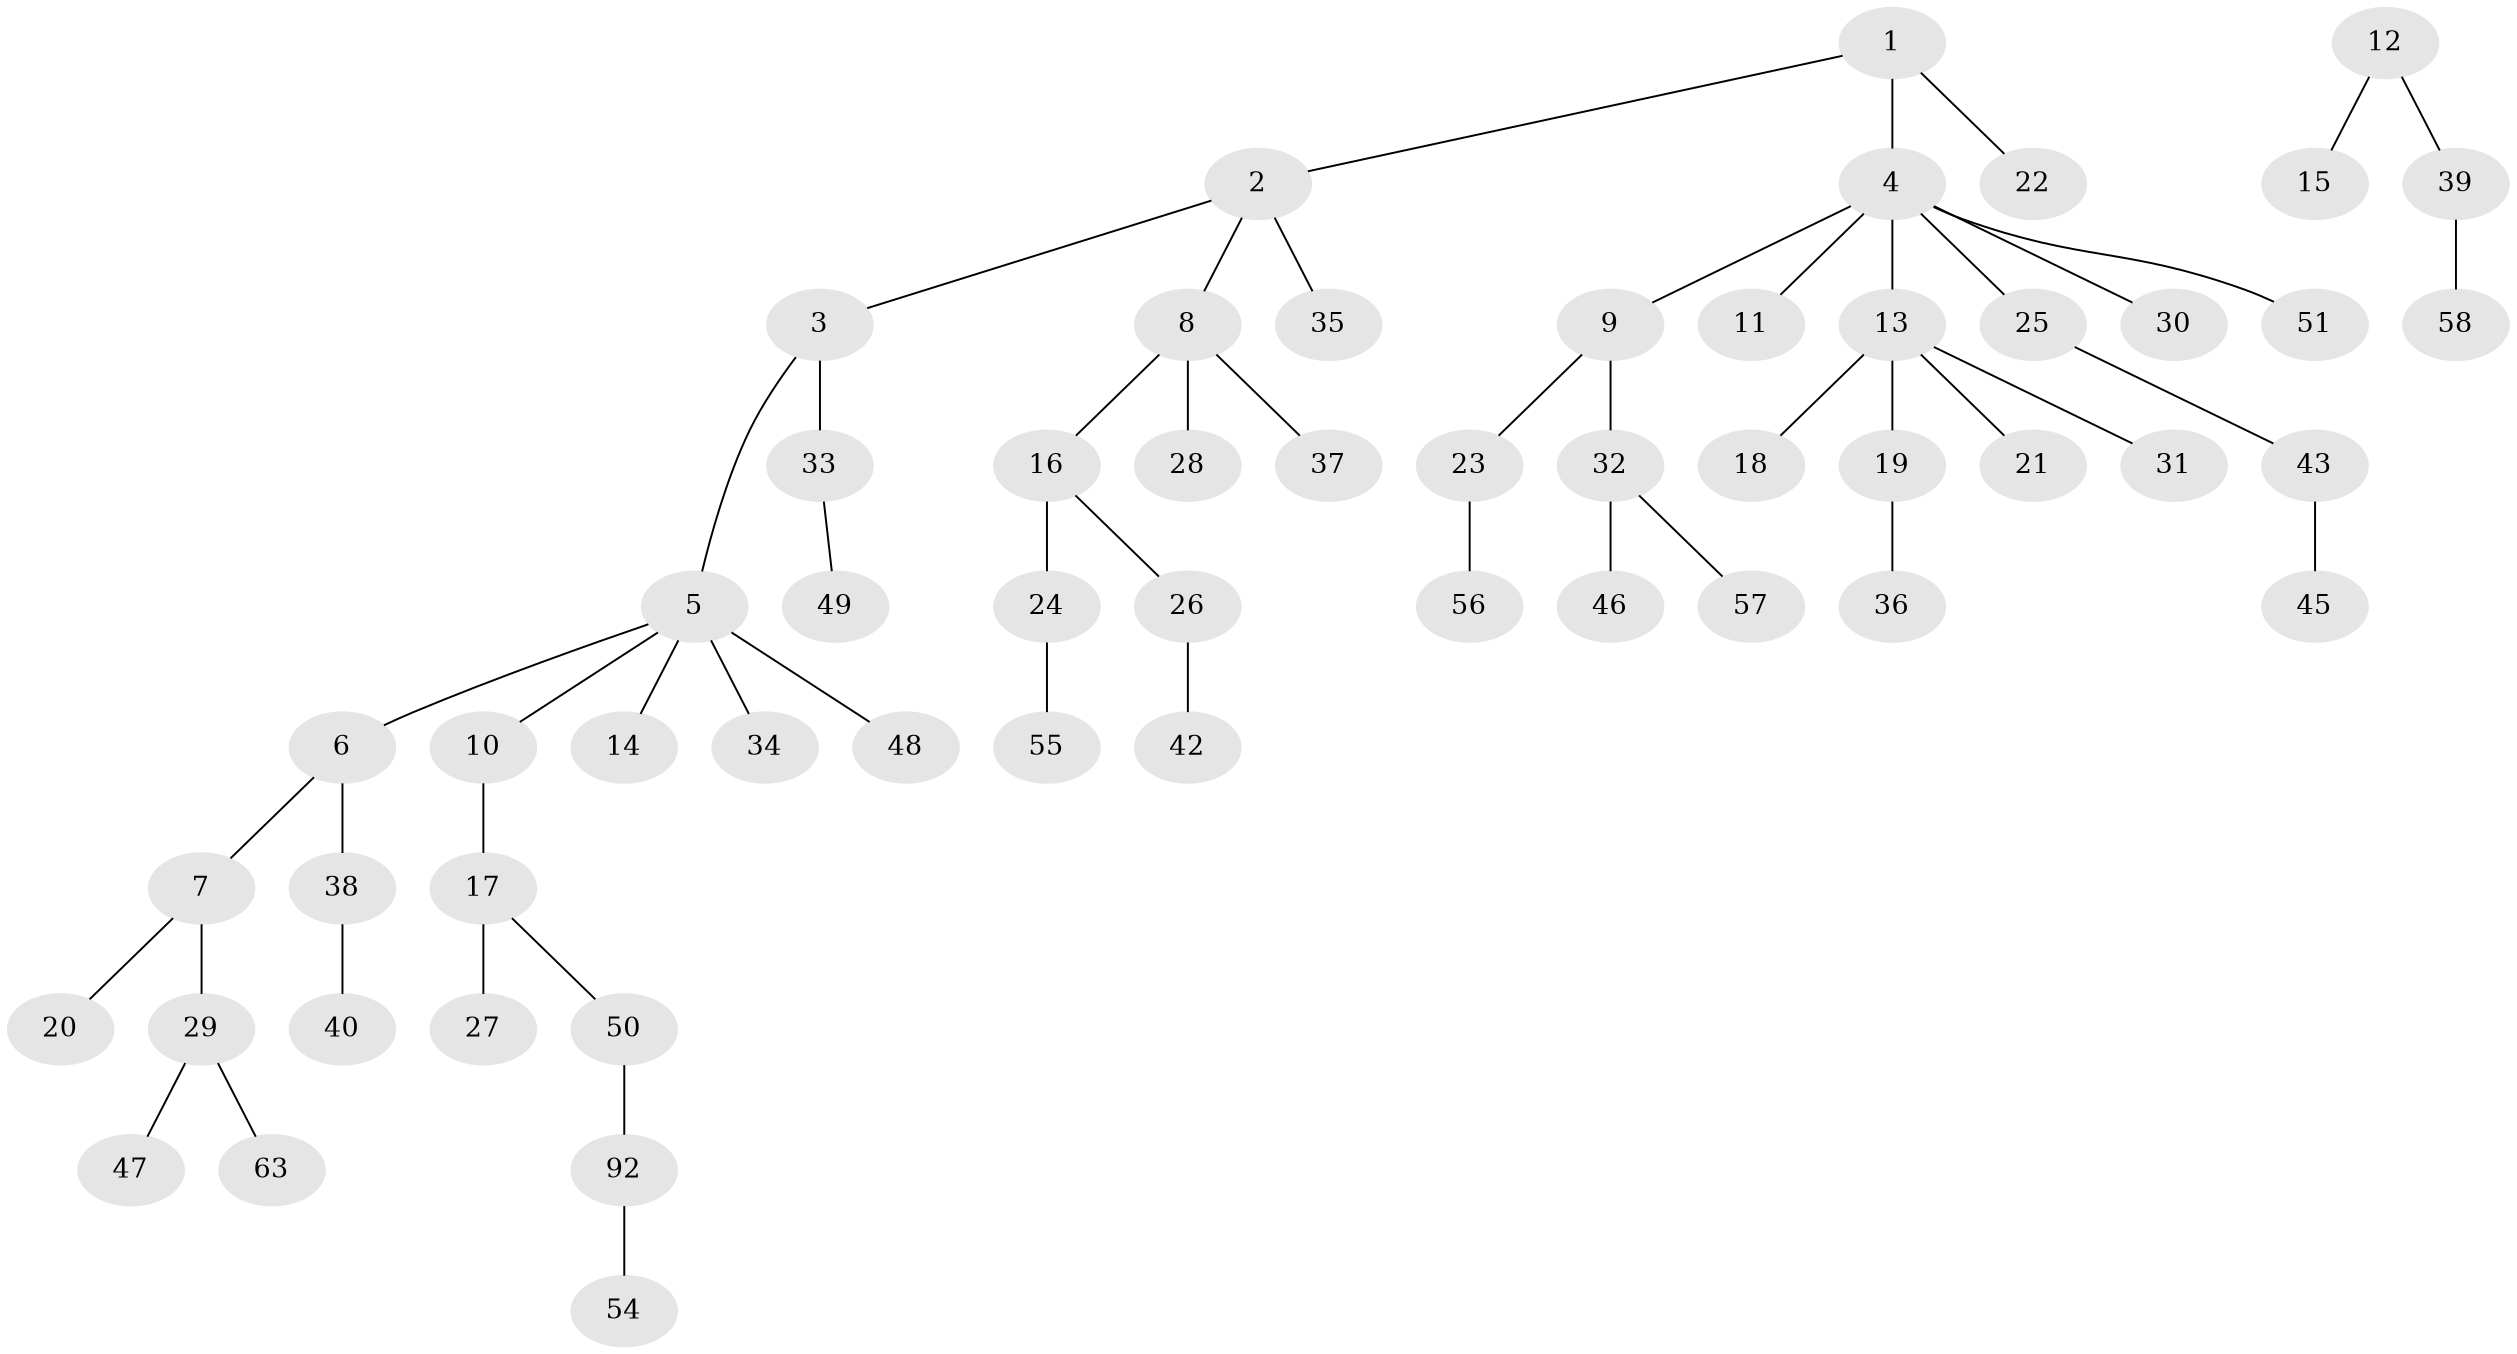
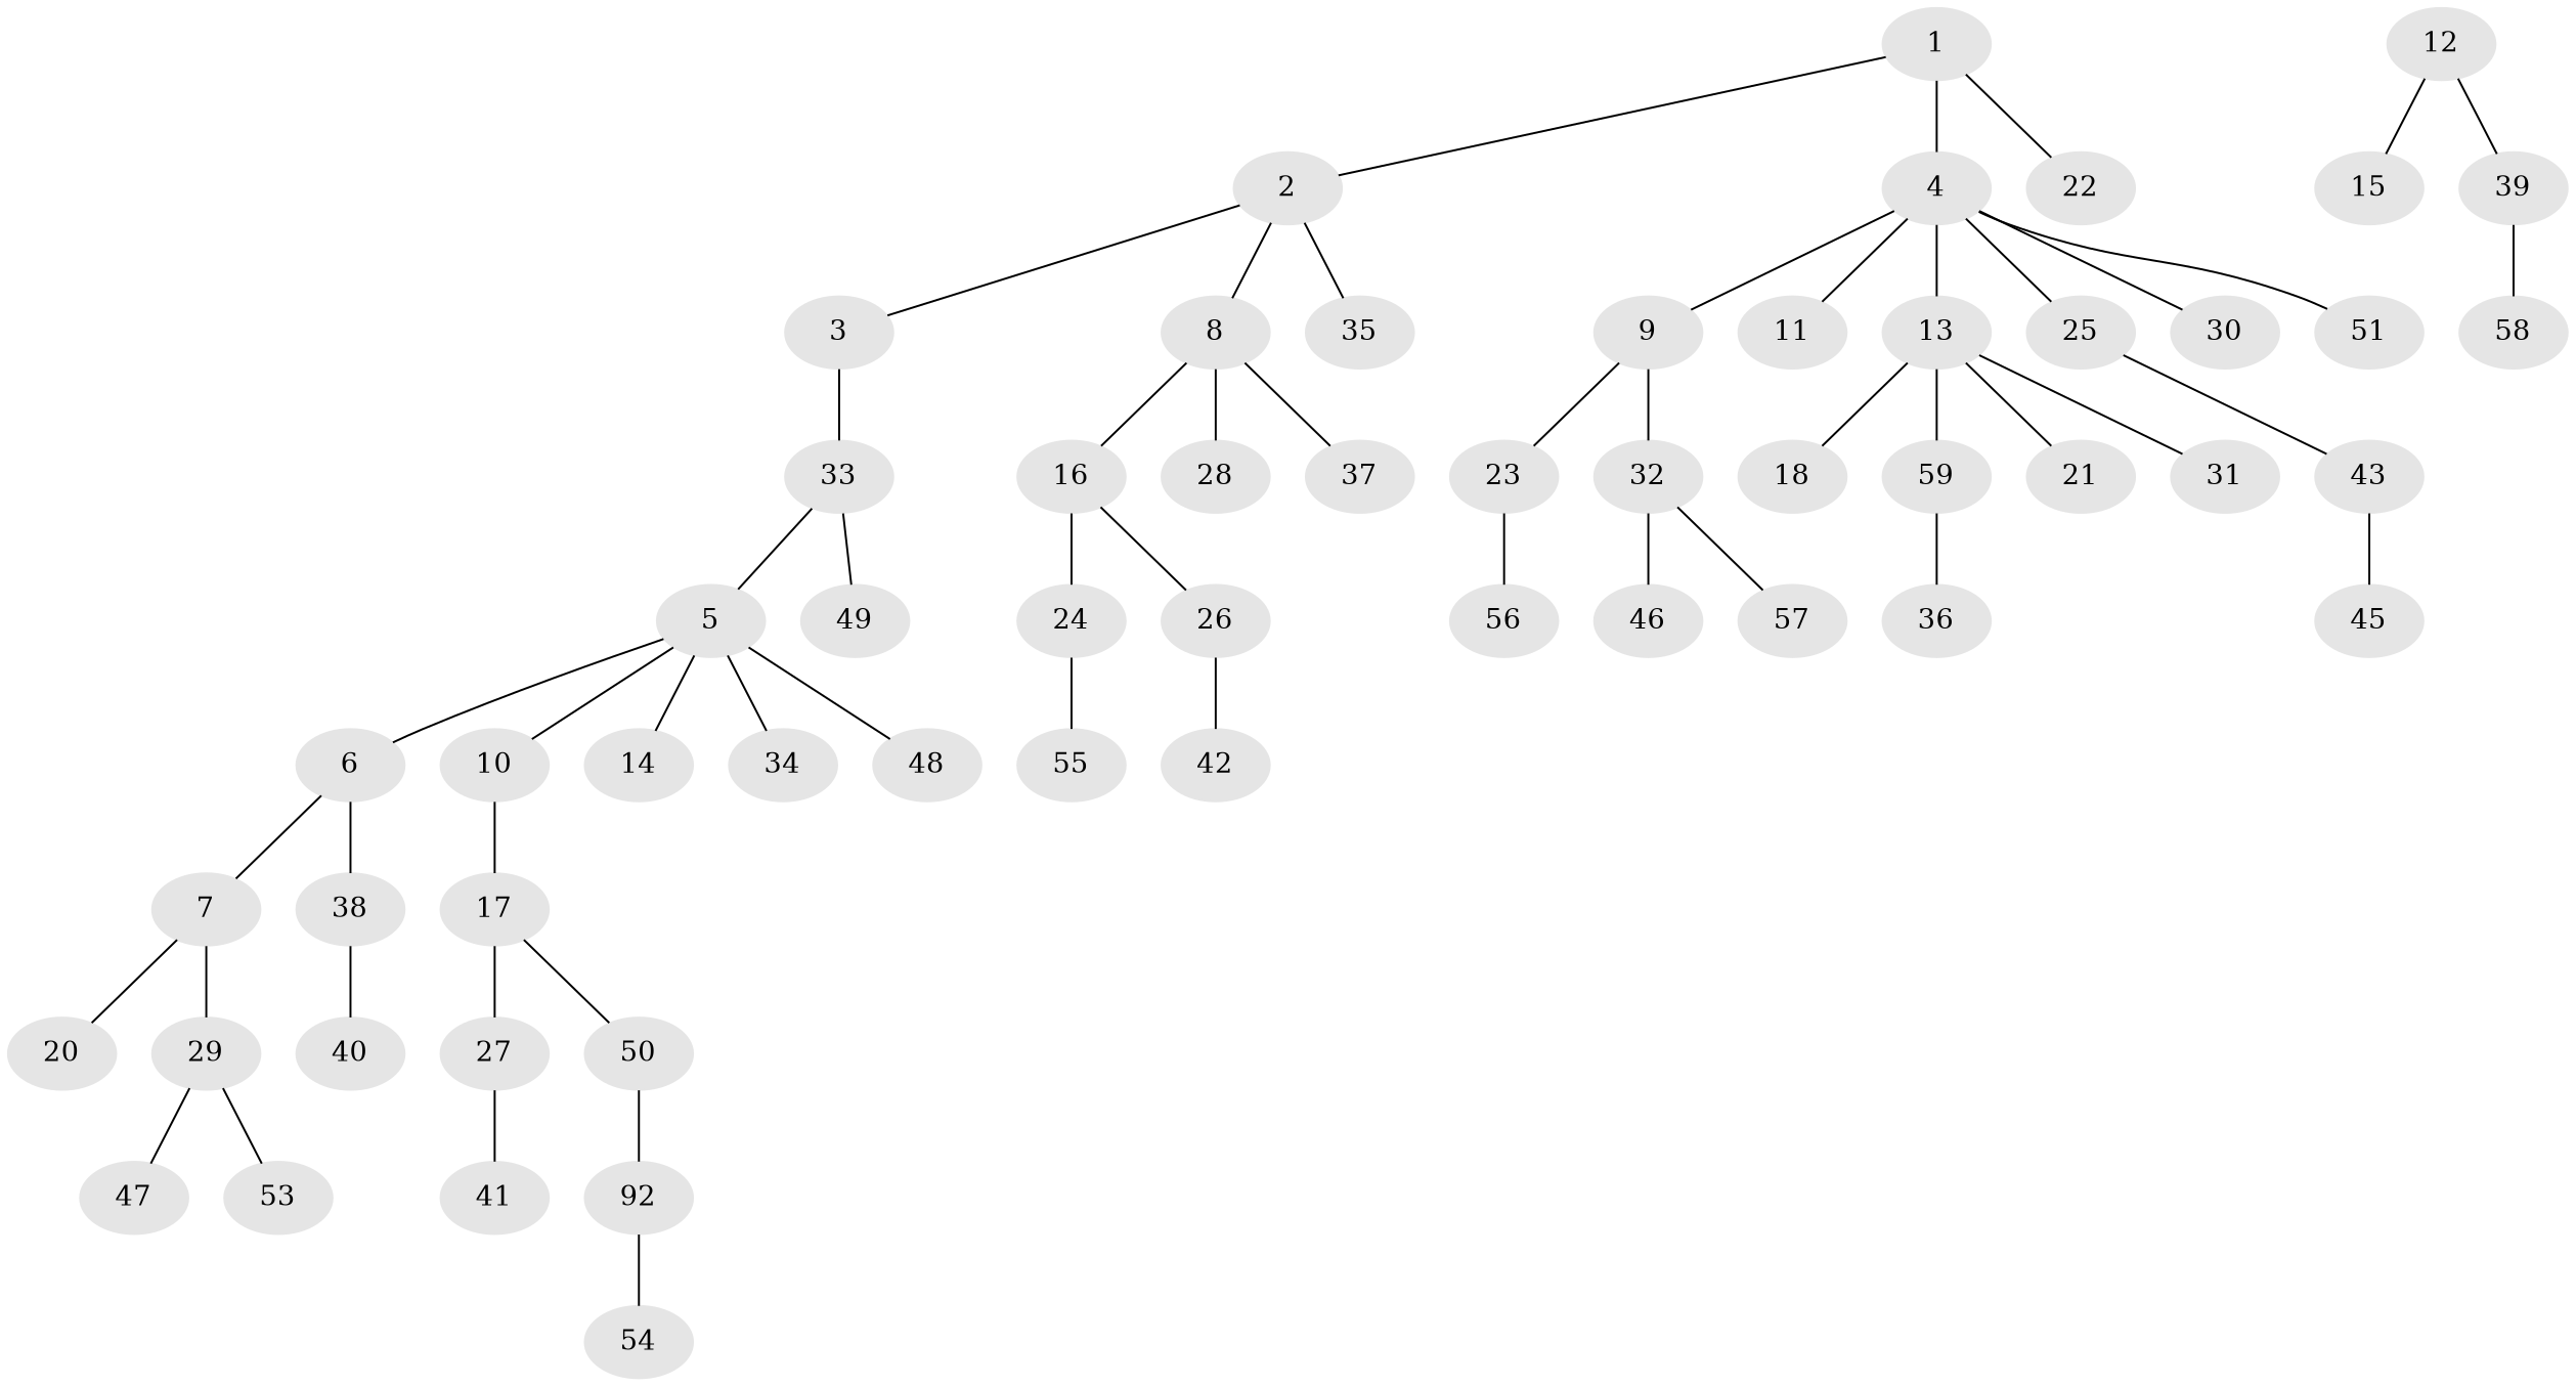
  graph {
    node [color=gray90 style=filled]
    1
    2
    4
    22
    3
    8
    35
    9
    11
    13
    25
    30
    51
    5
    33
    16
    28
    37
    6
    10
    14
    34
    48
    49
    23
    32
    18
-   19
+   19 [label=59]
    21
    31
    43
    7
    38
    17
    20
    29
    40
    47
-   53 [label=63]
+   53
    24
    26
    56
    46
    57
    27
    50
    12
    15
    39
    58
    36
    55
    42
+   41
    n55 [label=92]
    45
    54
    1 -- 2
    1 -- 4
    1 -- 22
    2 -- 3
    2 -- 8
    2 -- 35
    4 -- 9
    4 -- 11
    4 -- 13
    4 -- 25
    4 -- 30
    4 -- 51
-   3 -- 5
+   33 -- 5
    3 -- 33
    8 -- 16
    8 -- 28
    8 -- 37
    9 -- 23
    9 -- 32
    13 -- 18
    13 -- 19
    13 -- 21
    13 -- 31
    25 -- 43
    5 -- 6
    5 -- 10
    5 -- 14
    5 -- 34
    5 -- 48
    33 -- 49
    16 -- 24
    16 -- 26
    6 -- 7
    6 -- 38
    10 -- 17
    23 -- 56
    32 -- 46
    32 -- 57
    19 -- 36
    43 -- 45
    7 -- 20
    7 -- 29
    38 -- 40
    17 -- 27
    17 -- 50
    29 -- 47
    29 -- 53
    24 -- 55
    26 -- 42
+   27 -- 41
    50 -- n55
    12 -- 15
    12 -- 39
    39 -- 58
    n55 -- 54
  }
